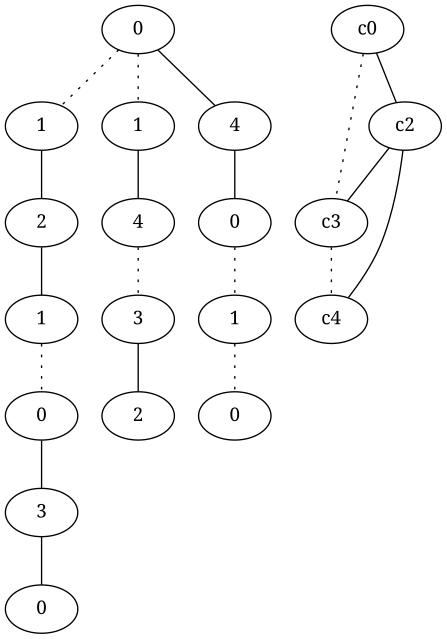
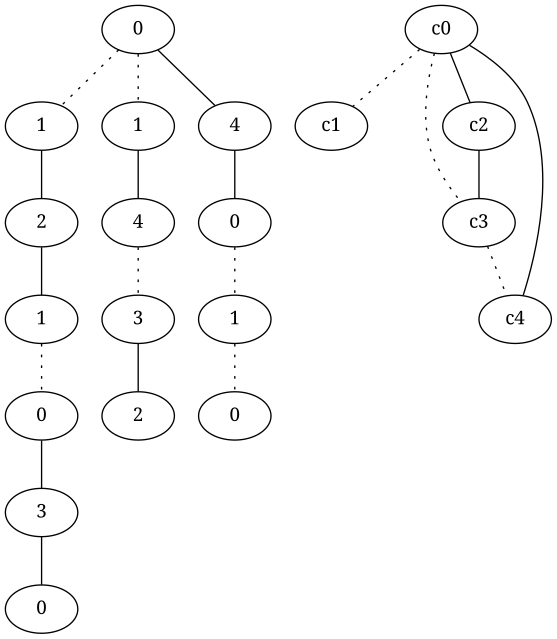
  graph {
    fontname="Noto Serif"
    node [fontname="Noto Serif"]
    edge [fontname="Noto Serif"]
    n1 [label=0]
    n2 [label=1]
    n3 [label=1]
    n4 [label=4]
    n5 [label=2]
    n6 [label=4]
    n7 [label=0]
    n8 [label=1]
    n9 [label=0]
    n10 [label=3]
    n11 [label=0]
    n12 [label=3]
    n13 [label=2]
    n14 [label=1]
    n15 [label=0]
    c0
+   c1
    c3
    c4
    c2
    n1 -- n2 [style=dotted]
    n1 -- n3 [style=dotted]
    n1 -- n4
    n2 -- n5
    n3 -- n6
    n4 -- n7
    n5 -- n8
    n6 -- n12 [style=dotted]
    n7 -- n14 [style=dotted]
    n8 -- n9 [style=dotted]
    n9 -- n10
    n10 -- n11
    n12 -- n13
    n14 -- n15 [style=dotted]
+   c0 -- c1 [style=dotted]
    c0 -- c3 [style=dotted]
-   c2 -- c4
+   c0 -- c4
    c0 -- c2
    c3 -- c4 [style=dotted]
    c2 -- c3
  }
